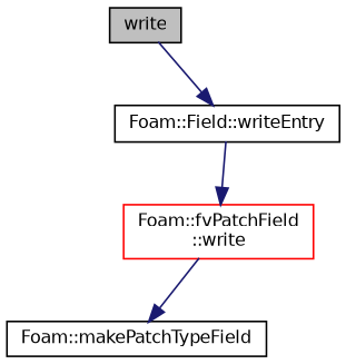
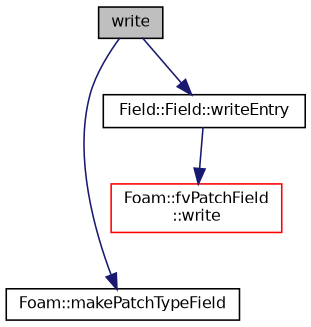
  digraph {
    rankdir=TB
    node [color=black fontname=Helvetica fontsize=10 shape=record]
    edge [color=midnightblue fontname=Helvetica fontsize=10 labelfontname=Helvetica labelfontsize=10 style=solid]
    n1 [fillcolor=grey75 fontcolor=black height=0.2 label=write style=filled width=0.4]
    n2 [height=0.2 label="Foam::makePatchTypeField" width=0.4]
-   n3 [height=0.2 label="Foam::Field::writeEntry" width=0.4]
+   n3 [height=0.2 label="Field::Field::writeEntry" width=0.4]
    n4 [color=red height=0.2 label="Foam::fvPatchField\l::write" width=0.4]
-   n4 -> n2
+   n1 -> n2
    n1 -> n3
    n3 -> n4
  }
